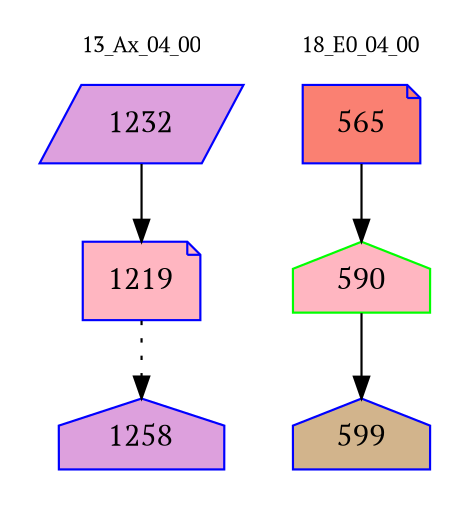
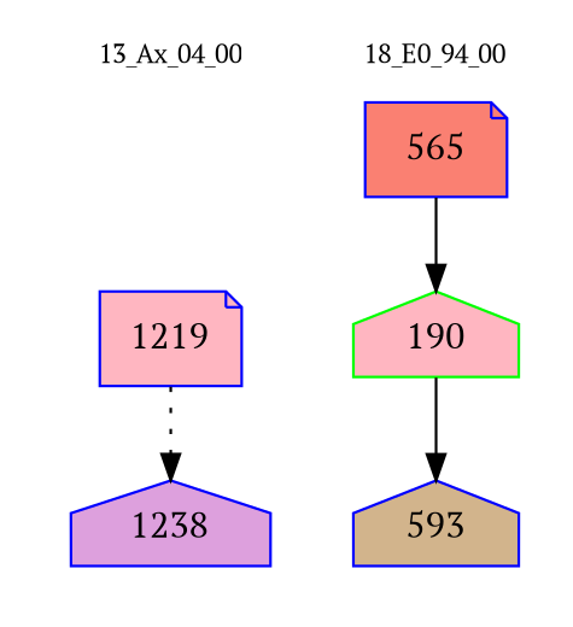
  digraph {
    fontname="PT Serif"
    node [color=blue fillcolor=plum fontname="PT Serif" shape=house style=filled]
    edge [color=black fontname="PT Serif" style=solid]
-   n1 [label=1232 shape=parallelogram]
    n2 [fillcolor=lightpink label=1219 shape=note]
-   n3 [label=1258]
+   n3 [label=1238]
    n4 [fillcolor=salmon label=565 shape=note]
-   n5 [color=green fillcolor=lightpink label=590]
-   n6 [fillcolor=tan label=599]
+   n5 [color=green fillcolor=lightpink label=190]
+   n6 [fillcolor=tan label=593]
    subgraph cluster_1 {
      color=white
      fontsize=10
      label="13_Ax_04_00"
-     n1
      n2
      n3
    }
    subgraph cluster_2 {
      color=white
      fontsize=10
-     label="18_E0_04_00"
+     label="18_E0_94_00"
      n4
      n5
      n6
    }
-   n1 -> n2
    n2 -> n3 [style=dotted]
    n4 -> n5
    n5 -> n6
  }
